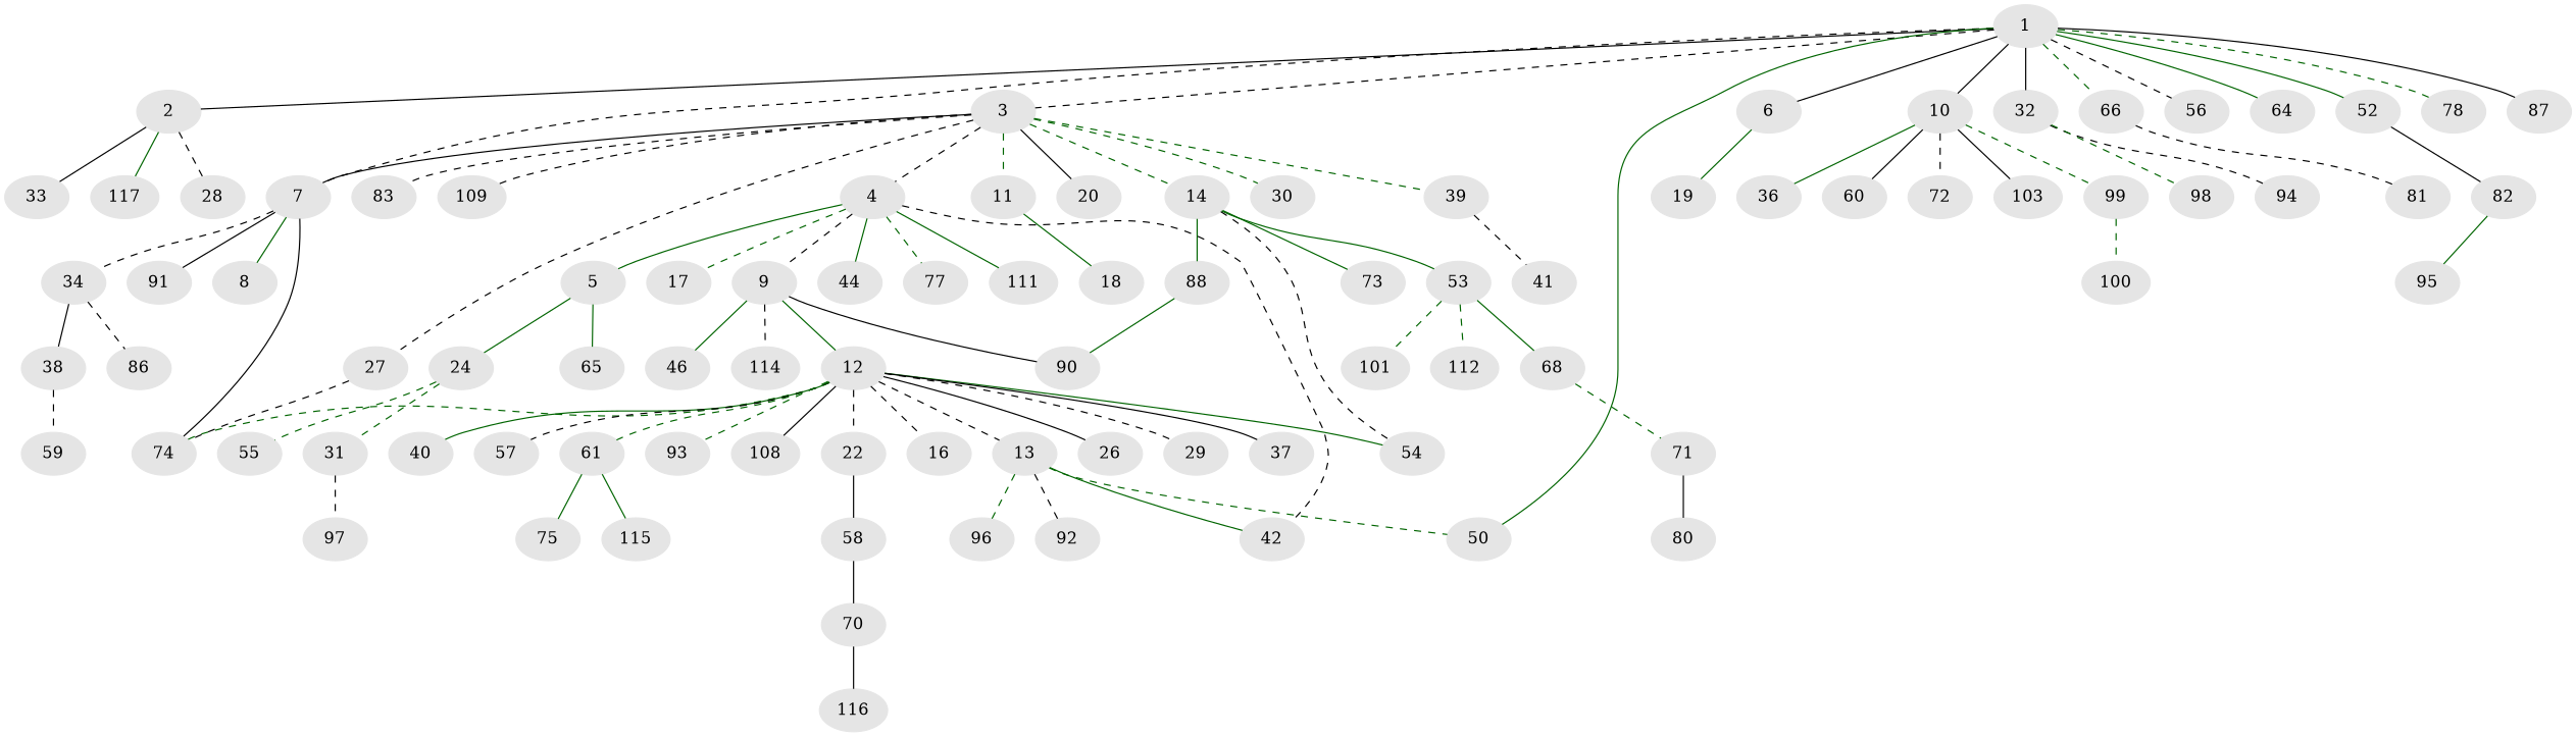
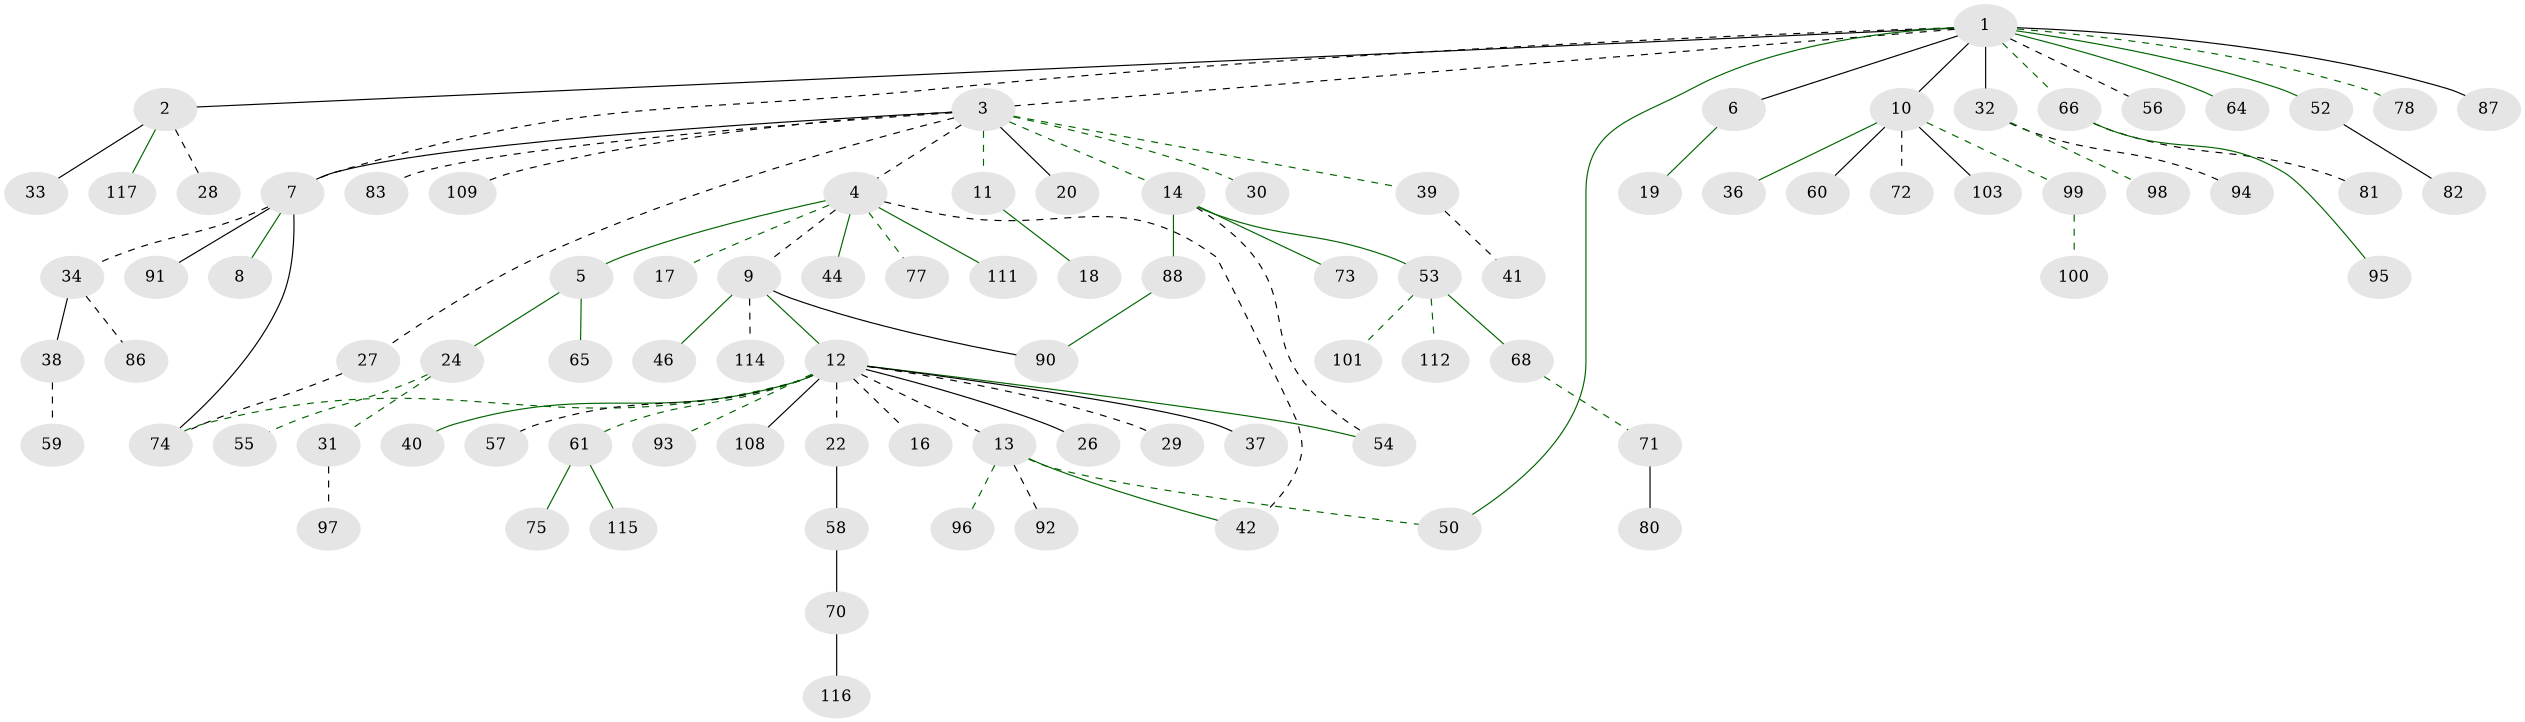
  graph {
    node [color=gray90 style=filled]
    edge [color=black style=solid]
    1 [super="+84"]
    2 [super="+15"]
    3 [super="+79"]
    6
    7 [super="+51"]
    10 [super="+43"]
    32
    50
    52
    56
    64
    66 [super="+110"]
    78
    87
    28
    33
    117
    4 [super="+35"]
    11
    14 [super="+23"]
    20
    27 [super="+67"]
    30 [super="+47"]
    39 [super="+45"]
    83
    109
    19
    8
    34 [super="+49"]
    74
    91 [super="+102"]
    36
    60 [super="+76"]
    72
    99
    103
    94
    98
    82
    81
    95
    5
    9 [super="+25"]
    17 [super="+85"]
    42
    44
    77
    111
    18 [super="+62"]
    54 [super="+69"]
    53 [super="+104"]
    73
    88
    41
    24 [super="+107"]
    65
    12 [super="+21"]
    46
    90
    114
    31 [super="+89"]
    55
    38 [super="+48"]
    86
    13 [super="+63"]
    16
    22 [super="+106"]
    26 [super="+105"]
    29
    37
    40
    57
    61 [super="+113"]
    93
    108
    100
    92
    96
    58
    75
    115
    68
    101
    112
    70
    97
    59
    71
    116
    80
    1 -- 2
    1 -- 3 [style=dashed]
    1 -- 6
    1 -- 7 [style=dashed]
    1 -- 10
    1 -- 32
    1 -- 50 [color=darkgreen]
    1 -- 52 [color=darkgreen]
    1 -- 56 [style=dashed]
    1 -- 64 [color=darkgreen]
    1 -- 66 [color=darkgreen style=dashed]
    1 -- 78 [color=darkgreen style=dashed]
    1 -- 87
    2 -- 28 [style=dashed]
    2 -- 33
    2 -- 117 [color=darkgreen]
    3 -- 7
    3 -- 4 [style=dashed]
    3 -- 11 [color=darkgreen style=dashed]
    3 -- 14 [color=darkgreen style=dashed]
    3 -- 20
    3 -- 27 [style=dashed]
    3 -- 30 [color=darkgreen style=dashed]
    3 -- 39 [color=darkgreen style=dashed]
    3 -- 83 [style=dashed]
    3 -- 109 [style=dashed]
    6 -- 19 [color=darkgreen]
    7 -- 8 [color=darkgreen]
    7 -- 34 [style=dashed]
    7 -- 74
    7 -- 91
    10 -- 36 [color=darkgreen]
    10 -- 60
    10 -- 72 [style=dashed]
    10 -- 99 [color=darkgreen style=dashed]
    10 -- 103
    32 -- 94 [style=dashed]
    32 -- 98 [color=darkgreen style=dashed]
    52 -- 82
    66 -- 81 [style=dashed]
-   82 -- 95 [color=darkgreen]
+   66 -- 95 [color=darkgreen]
    4 -- 5 [color=darkgreen]
    4 -- 9 [style=dashed]
    4 -- 17 [color=darkgreen style=dashed]
    4 -- 42 [style=dashed]
    4 -- 44 [color=darkgreen]
    4 -- 77 [color=darkgreen style=dashed]
    4 -- 111 [color=darkgreen]
    11 -- 18 [color=darkgreen]
    14 -- 54 [style=dashed]
    14 -- 53 [color=darkgreen]
    14 -- 73 [color=darkgreen]
    14 -- 88 [color=darkgreen weight=2]
    27 -- 74 [style=dashed]
    39 -- 41 [style=dashed]
    34 -- 38
    34 -- 86 [style=dashed]
    99 -- 100 [color=darkgreen style=dashed]
    5 -- 24 [color=darkgreen]
    5 -- 65 [color=darkgreen]
    9 -- 12 [color=darkgreen]
    9 -- 46 [color=darkgreen]
    9 -- 90
    9 -- 114 [style=dashed]
    53 -- 68 [color=darkgreen]
    53 -- 101 [color=darkgreen style=dashed]
    53 -- 112 [color=darkgreen style=dashed]
    88 -- 90 [color=darkgreen]
    24 -- 31 [color=darkgreen style=dashed]
    24 -- 55 [color=darkgreen style=dashed]
    12 -- 74 [color=darkgreen style=dashed]
    12 -- 54 [color=darkgreen]
    12 -- 13 [style=dashed]
    12 -- 16 [style=dashed]
    12 -- 22 [style=dashed]
    12 -- 26
    12 -- 29 [style=dashed]
    12 -- 37
    12 -- 40 [color=darkgreen]
    12 -- 57 [style=dashed]
    12 -- 61 [color=darkgreen style=dashed]
    12 -- 93 [color=darkgreen style=dashed]
    12 -- 108
    31 -- 97 [style=dashed]
    38 -- 59 [style=dashed]
    13 -- 50 [color=darkgreen style=dashed]
    13 -- 42 [color=darkgreen]
    13 -- 92 [style=dashed]
    13 -- 96 [color=darkgreen style=dashed]
    22 -- 58
    61 -- 75 [color=darkgreen]
    61 -- 115 [color=darkgreen]
    58 -- 70
    68 -- 71 [color=darkgreen style=dashed]
    70 -- 116
    71 -- 80
  }
